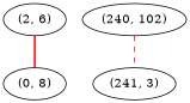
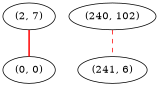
  graph {
    edge [color=red]
-   "(2, 7)" [label="(2, 6)"]
-   "(0, 0)" [label="(0, 8)"]
+   "(2, 7)"
+   "(0, 0)"
    "(240, 102)"
-   "(241, 3)"
+   "(241, 3)" [label="(241, 6)"]
    "(2, 7)" -- "(0, 0)" [style=bold weight=4]
    "(240, 102)" -- "(241, 3)" [style=dashed weight=1]
  }
